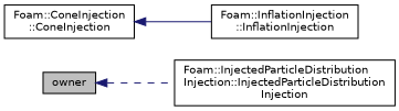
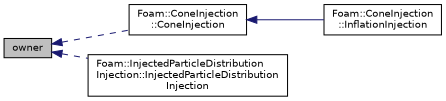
  digraph {
    rankdir=LR
    node [color=black fontname=Helvetica fontsize=10 shape=record]
    edge [color=midnightblue dir=back fontname=Helvetica fontsize=10 labelfontname=Helvetica labelfontsize=10 style=dashed]
    n1 [fillcolor=grey75 fontcolor=black height=0.2 label=owner style=filled width=0.4]
    n2 [height=0.2 label="Foam::ConeInjection\l::ConeInjection" width=0.4]
    n3 [height=0.2 label="Foam::InjectedParticleDistribution\lInjection::InjectedParticleDistribution\lInjection" width=0.4]
-   n4 [height=0.2 label="Foam::InflationInjection\l::InflationInjection" width=0.4]
+   n4 [height=0.2 label="Foam::ConeInjection\l::InflationInjection" width=0.4]
+   n1 -> n2
    n1 -> n3
    n2 -> n4 [style=solid]
  }
